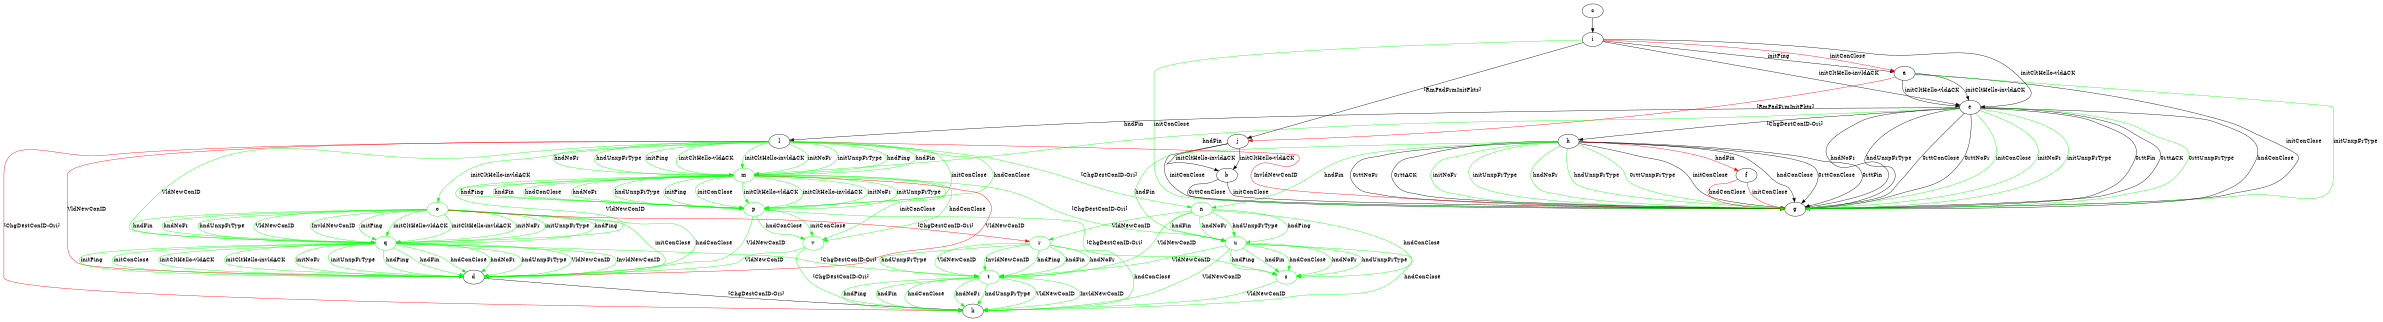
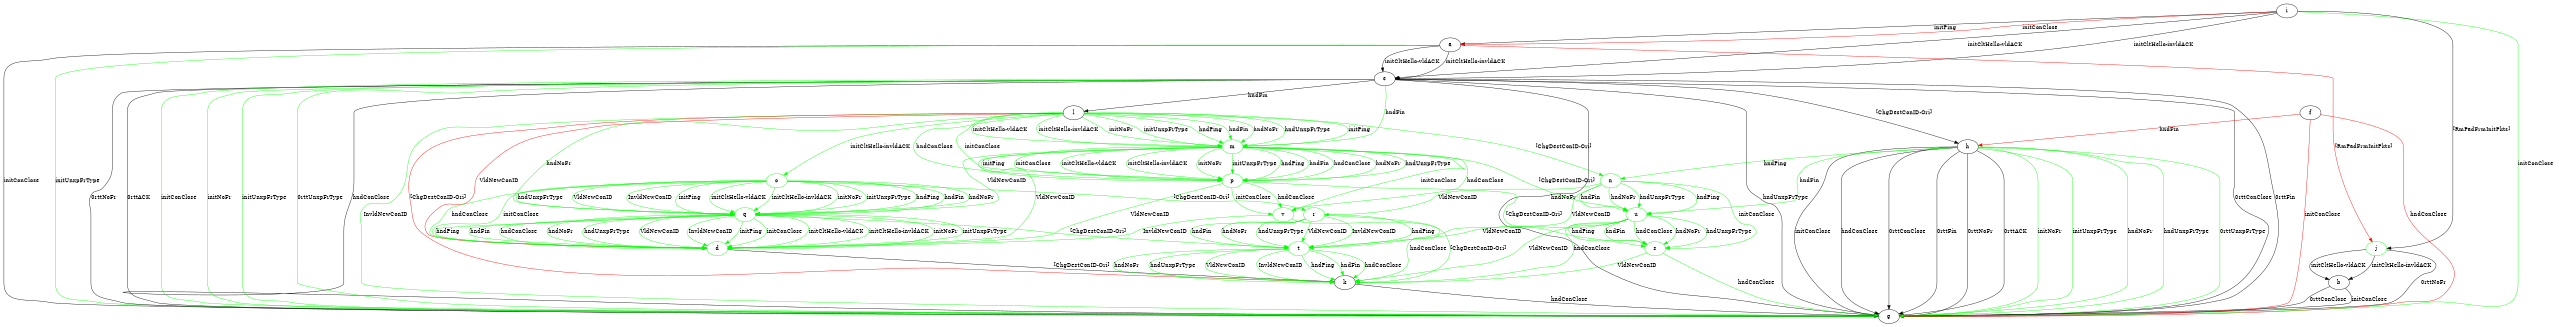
  digraph {
    edge [color=green]
    a
    e
    g
-   j
+   j [color=green]
    h
    l
    m [color=green]
    b
    f
    n [color=green]
    u [color=green]
-   d
+   d [color=green]
    k
    o [color=green]
    p [color=green]
    q [color=green]
    v [color=green]
-   c
    i
    r [color=green]
    s [color=green]
    t [color=green]
    a -> e [label="initCltHello-vldACK " color=""]
    a -> e [label="initCltHello-invldACK " color=""]
    a -> g [label="initConClose " color=""]
    a -> g [label="initUnxpFrType "]
    a -> j [color=red label="[RmPadFrmInitPkts] "]
    e -> g [label="hndConClose " color=""]
    e -> g [label="hndNoFr " color=""]
    e -> g [label="hndUnxpFrType " color=""]
    e -> g [label="0rttConClose " color=""]
    e -> g [label="0rttFin " color=""]
    e -> g [label="0rttNoFr " color=""]
    e -> g [label="0rttACK " color=""]
    e -> g [label="initConClose "]
    e -> g [label="initNoFr "]
    e -> g [label="initUnxpFrType "]
    e -> g [label="0rttUnxpFrType "]
    e -> h [label="[ChgDestConID-Ori] " color=""]
    e -> l [label="hndFin " color=""]
    e -> m [label="hndFin "]
-   j -> g [label="initConClose " color=""]
+   j -> g [label="0rttNoFr " color=""]
    j -> b [label="initCltHello-vldACK " color=""]
    j -> b [label="initCltHello-invldACK " color=""]
    h -> g [label="initConClose " color=""]
    h -> g [label="hndConClose " color=""]
    h -> g [label="0rttConClose " color=""]
    h -> g [label="0rttFin " color=""]
    h -> g [label="0rttNoFr " color=""]
    h -> g [label="0rttACK " color=""]
    h -> g [label="initNoFr "]
    h -> g [label="initUnxpFrType "]
    h -> g [label="hndNoFr "]
    h -> g [label="hndUnxpFrType "]
    h -> g [label="0rttUnxpFrType "]
-   h -> f [color=red label="hndFin "]
-   h -> n [label="hndFin "]
+   f -> h [color=red label="hndFin "]
+   h -> n [label="hndPing "]
    h -> u [label="hndFin "]
-   l -> g [color=red label="InvldNewConID "]
+   l -> g [label="InvldNewConID "]
    l -> m [label="initPing "]
    l -> m [label="initCltHello-vldACK "]
    l -> m [label="initCltHello-invldACK "]
    l -> m [label="initNoFr "]
    l -> m [label="initUnxpFrType "]
    l -> m [label="hndPing "]
    l -> m [label="hndFin "]
    l -> m [label="hndNoFr "]
    l -> m [label="hndUnxpFrType "]
    l -> n [label="[ChgDestConID-Ori] "]
    l -> d [color=red label="VldNewConID "]
    l -> k [color=red label="[ChgDestConID-Ori] "]
    l -> o [label="initCltHello-invldACK "]
    l -> p [label="initConClose "]
    l -> p [label="hndConClose "]
-   l -> q [label="VldNewConID "]
+   l -> q [label="hndNoFr "]
    m -> u [label="[ChgDestConID-Ori] "]
-   m -> d [color=red label="VldNewConID "]
+   m -> d [label="VldNewConID "]
    m -> p [label="initPing "]
    m -> p [label="initConClose "]
    m -> p [label="initCltHello-vldACK "]
    m -> p [label="initCltHello-invldACK "]
    m -> p [label="initNoFr "]
    m -> p [label="initUnxpFrType "]
    m -> p [label="hndPing "]
    m -> p [label="hndFin "]
    m -> p [label="hndConClose "]
    m -> p [label="hndNoFr "]
    m -> p [label="hndUnxpFrType "]
    m -> q [label="VldNewConID "]
    m -> v [label="initConClose "]
    m -> v [label="hndConClose "]
    b -> g [label="initConClose " color=""]
    b -> g [label="0rttConClose " color=""]
    f -> g [color=red label="initConClose "]
    f -> g [color=red label="hndConClose "]
    n -> u [label="hndPing "]
    n -> u [label="hndFin "]
    n -> u [label="hndNoFr "]
    n -> u [label="hndUnxpFrType "]
    n -> r [label="VldNewConID "]
-   n -> s [label="hndConClose "]
+   n -> s [label="initConClose "]
    n -> t [label="VldNewConID "]
    u -> k [label="hndConClose "]
    u -> k [label="VldNewConID "]
    u -> s [label="hndPing "]
    u -> s [label="hndFin "]
    u -> s [label="hndConClose "]
    u -> s [label="hndNoFr "]
    u -> s [label="hndUnxpFrType "]
    u -> t [label="VldNewConID "]
    d -> k [label="[ChgDestConID-Ori] " color=""]
+   k -> g [label="hndConClose " color=""]
    o -> d [label="initConClose "]
    o -> d [label="hndConClose "]
    o -> q [label="initPing "]
    o -> q [label="initCltHello-vldACK "]
    o -> q [label="initCltHello-invldACK "]
    o -> q [label="initNoFr "]
    o -> q [label="initUnxpFrType "]
    o -> q [label="hndPing "]
    o -> q [label="hndFin "]
    o -> q [label="hndNoFr "]
    o -> q [label="hndUnxpFrType "]
    o -> q [label="VldNewConID "]
    o -> q [label="InvldNewConID "]
-   o -> r [color=red label="[ChgDestConID-Ori] "]
+   o -> r [label="[ChgDestConID-Ori] "]
    p -> d [label="VldNewConID "]
    p -> v [label="initConClose "]
    p -> v [label="hndConClose "]
    p -> s [label="[ChgDestConID-Ori] "]
    q -> d [label="initPing "]
    q -> d [label="initConClose "]
    q -> d [label="initCltHello-vldACK "]
    q -> d [label="initCltHello-invldACK "]
    q -> d [label="initNoFr "]
    q -> d [label="initUnxpFrType "]
    q -> d [label="hndPing "]
    q -> d [label="hndFin "]
    q -> d [label="hndConClose "]
    q -> d [label="hndNoFr "]
    q -> d [label="hndUnxpFrType "]
    q -> d [label="VldNewConID "]
    q -> d [label="InvldNewConID "]
    q -> t [label="[ChgDestConID-Ori] "]
-   v -> d [label="VldNewConID "]
+   v -> d [label="InvldNewConID "]
    v -> k [label="[ChgDestConID-Ori] "]
-   c -> i [color=""]
    i -> a [label="initPing " color=""]
    i -> a [color=red label="initConClose "]
    i -> e [label="initCltHello-vldACK " color=""]
    i -> e [label="initCltHello-invldACK " color=""]
    i -> g [label="initConClose "]
    i -> j [label="[RmPadFrmInitPkts] " color=""]
    r -> k [label="hndConClose "]
    r -> t [label="hndPing "]
    r -> t [label="hndFin "]
    r -> t [label="hndNoFr "]
    r -> t [label="hndUnxpFrType "]
    r -> t [label="VldNewConID "]
    r -> t [label="InvldNewConID "]
+   s -> g [label="hndConClose "]
    s -> k [label="VldNewConID "]
    t -> k [label="hndPing "]
    t -> k [label="hndFin "]
    t -> k [label="hndConClose "]
    t -> k [label="hndNoFr "]
    t -> k [label="hndUnxpFrType "]
    t -> k [label="VldNewConID "]
    t -> k [label="InvldNewConID "]
  }
